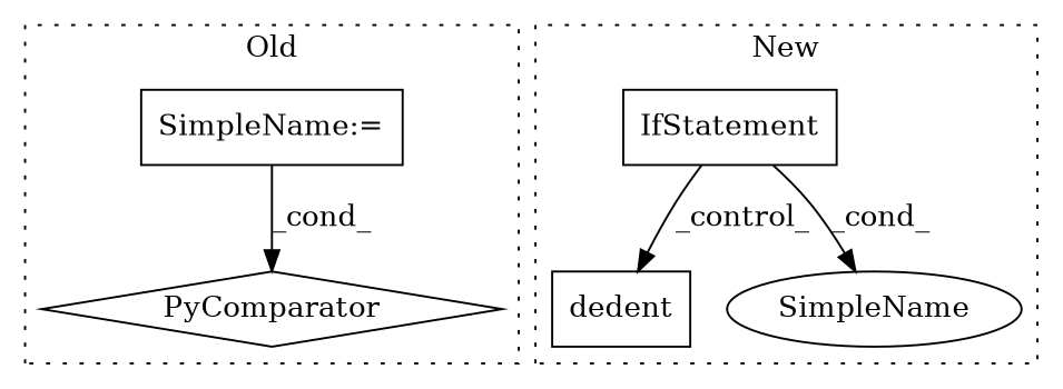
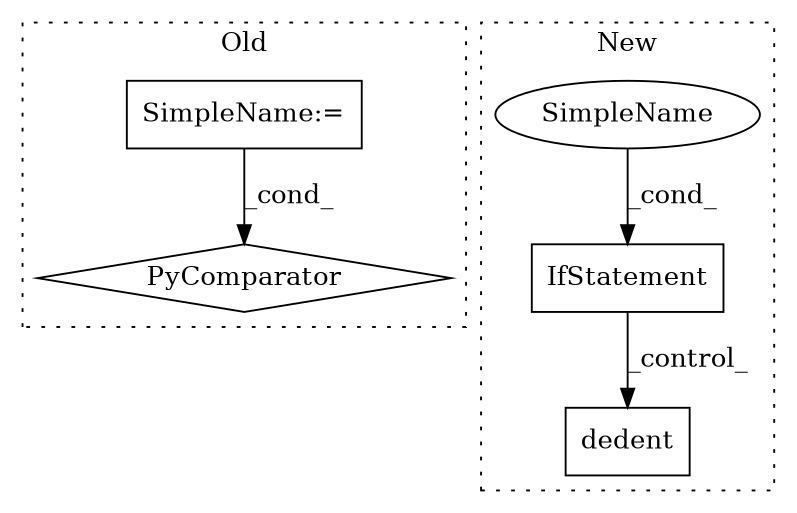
  digraph {
    node [l=65 s=19959 shape=box]
    n1 [a=113 label=PyComparator shape=diamond]
    n2 [a=7 label="SimpleName:="]
    n3 [a=32 l="7,1" label=dedent s="20063,20088"]
    n4 [a=25 l="10,2" label=IfStatement s="19849,19874"]
    n5 [a=42 label=SimpleName shape=ellipse l="" s=""]
    subgraph cluster_1 {
      label=Old
      style=dotted
      n1
      n2
    }
    subgraph cluster_2 {
      label=New
      style=dotted
      n3
      n4
      n5
    }
    n2 -> n1 [label=_cond_]
    n4 -> n3 [label=_control_]
-   n4 -> n5 [label=_cond_]
+   n5 -> n4 [label=_cond_]
  }
